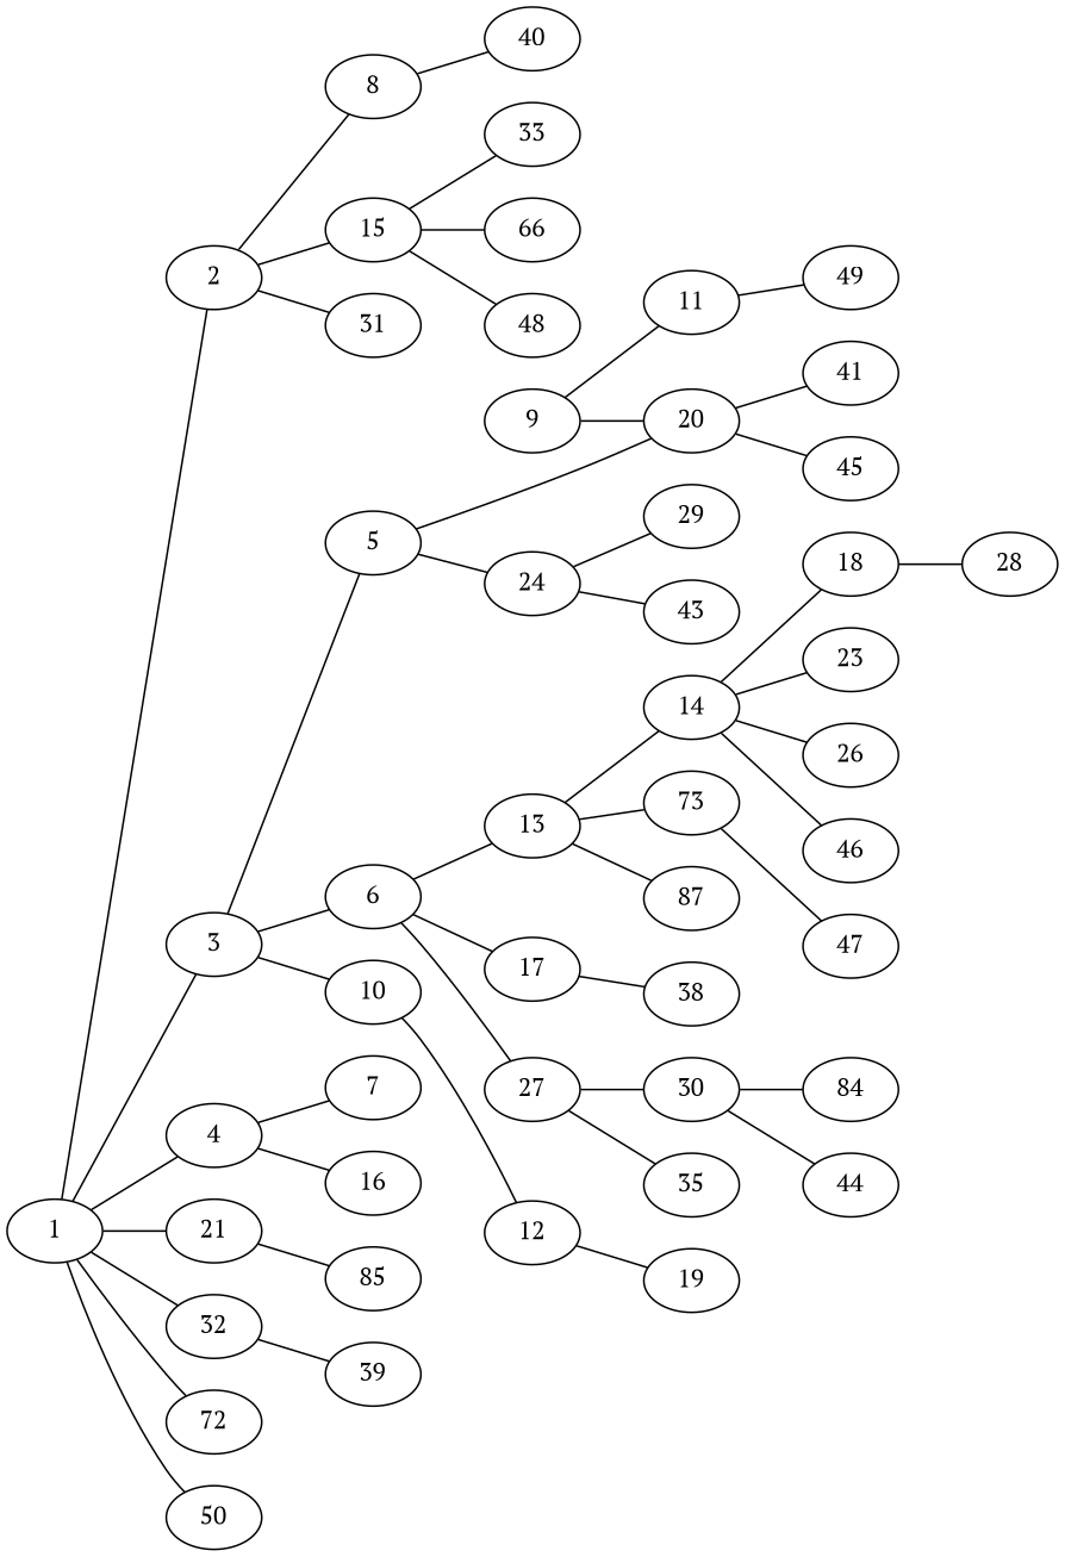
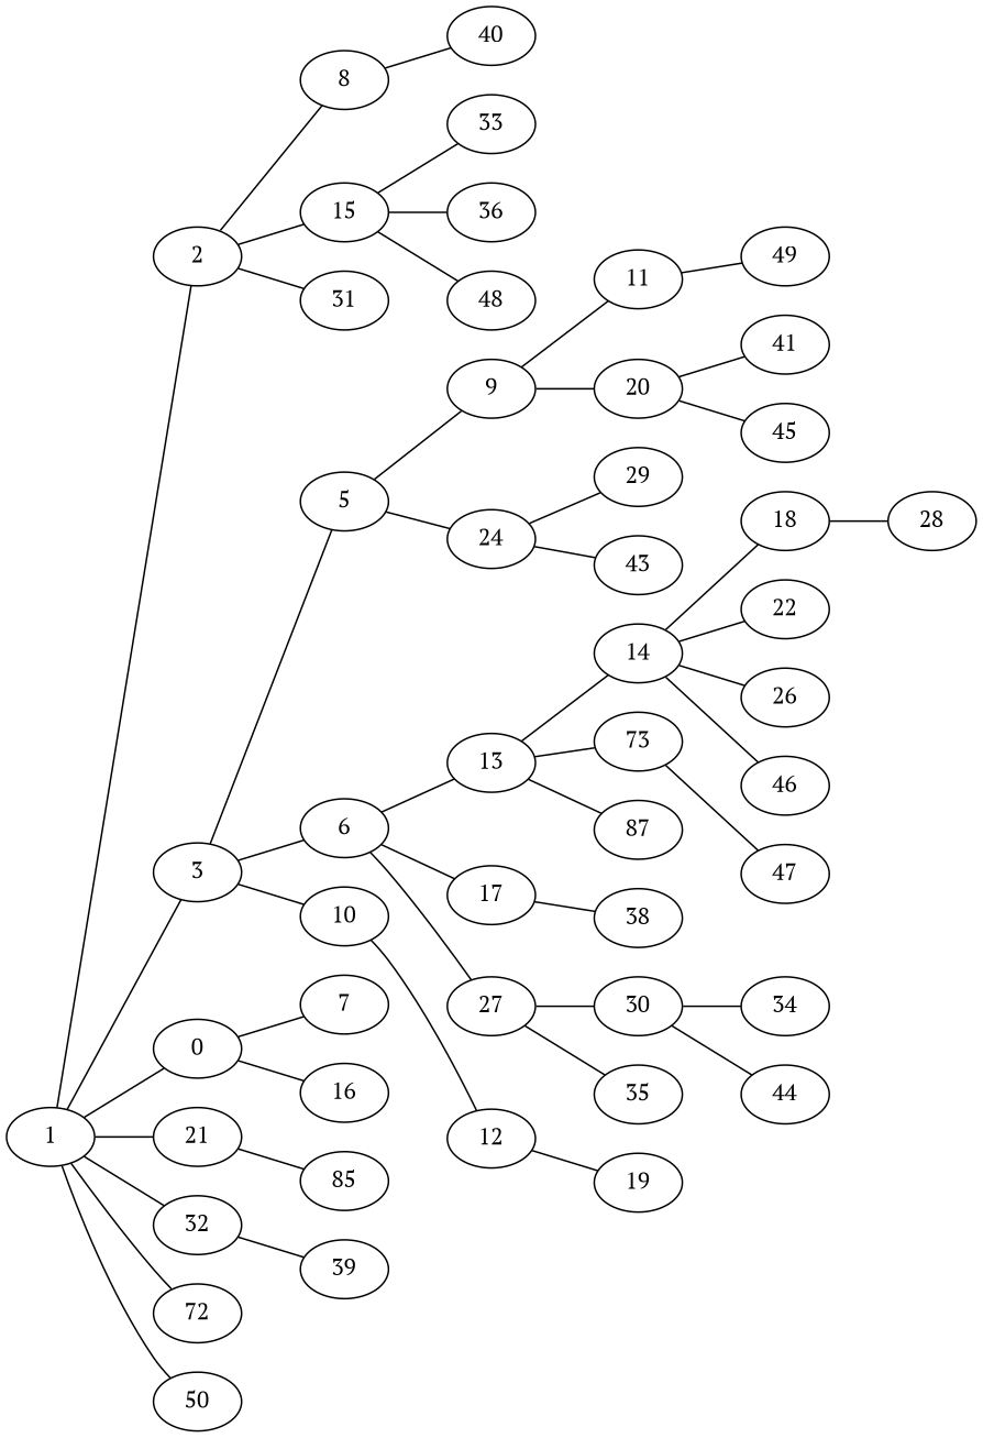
  graph {
    fontname="PT Serif"
    rankdir=LR
    node [fontname="PT Serif"]
    edge [fontname="PT Serif"]
    1
    2
    3
-   4
+   4 [label=0]
    21
    32
    n7 [label=72]
    50
    8
    15
    31
    5
    6
    10
    7
    16
    n17 [label=85]
    39
    40
    33
-   36 [label=66]
+   36
    48
    9
    24
    13
    17
    27
    12
    11
    20
    14
    n32 [label=73]
    n33 [label=87]
    29
    43
    38
    30
    35
    19
    49
    41
    45
    18
-   22 [label=23]
+   22
    26
    46
    47
-   34 [label=84]
+   34
    44
    28
    1 -- 2
    1 -- 3
    1 -- 4
    1 -- 21
    1 -- 32
    1 -- n7
    1 -- 50
    2 -- 8
    2 -- 15
    2 -- 31
    3 -- 5
    3 -- 6
    3 -- 10
    4 -- 7
    4 -- 16
    21 -- n17
    32 -- 39
    8 -- 40
    15 -- 33
    15 -- 36
    15 -- 48
-   5 -- 20
+   5 -- 9
    5 -- 24
    6 -- 13
    6 -- 17
    6 -- 27
    10 -- 12
    9 -- 11
    9 -- 20
    24 -- 29
    24 -- 43
    13 -- 14
    13 -- n32
    13 -- n33
    17 -- 38
    27 -- 30
    27 -- 35
    12 -- 19
    11 -- 49
    20 -- 41
    20 -- 45
    14 -- 18
    14 -- 22
    14 -- 26
    14 -- 46
    n32 -- 47
    30 -- 34
    30 -- 44
    18 -- 28
  }
